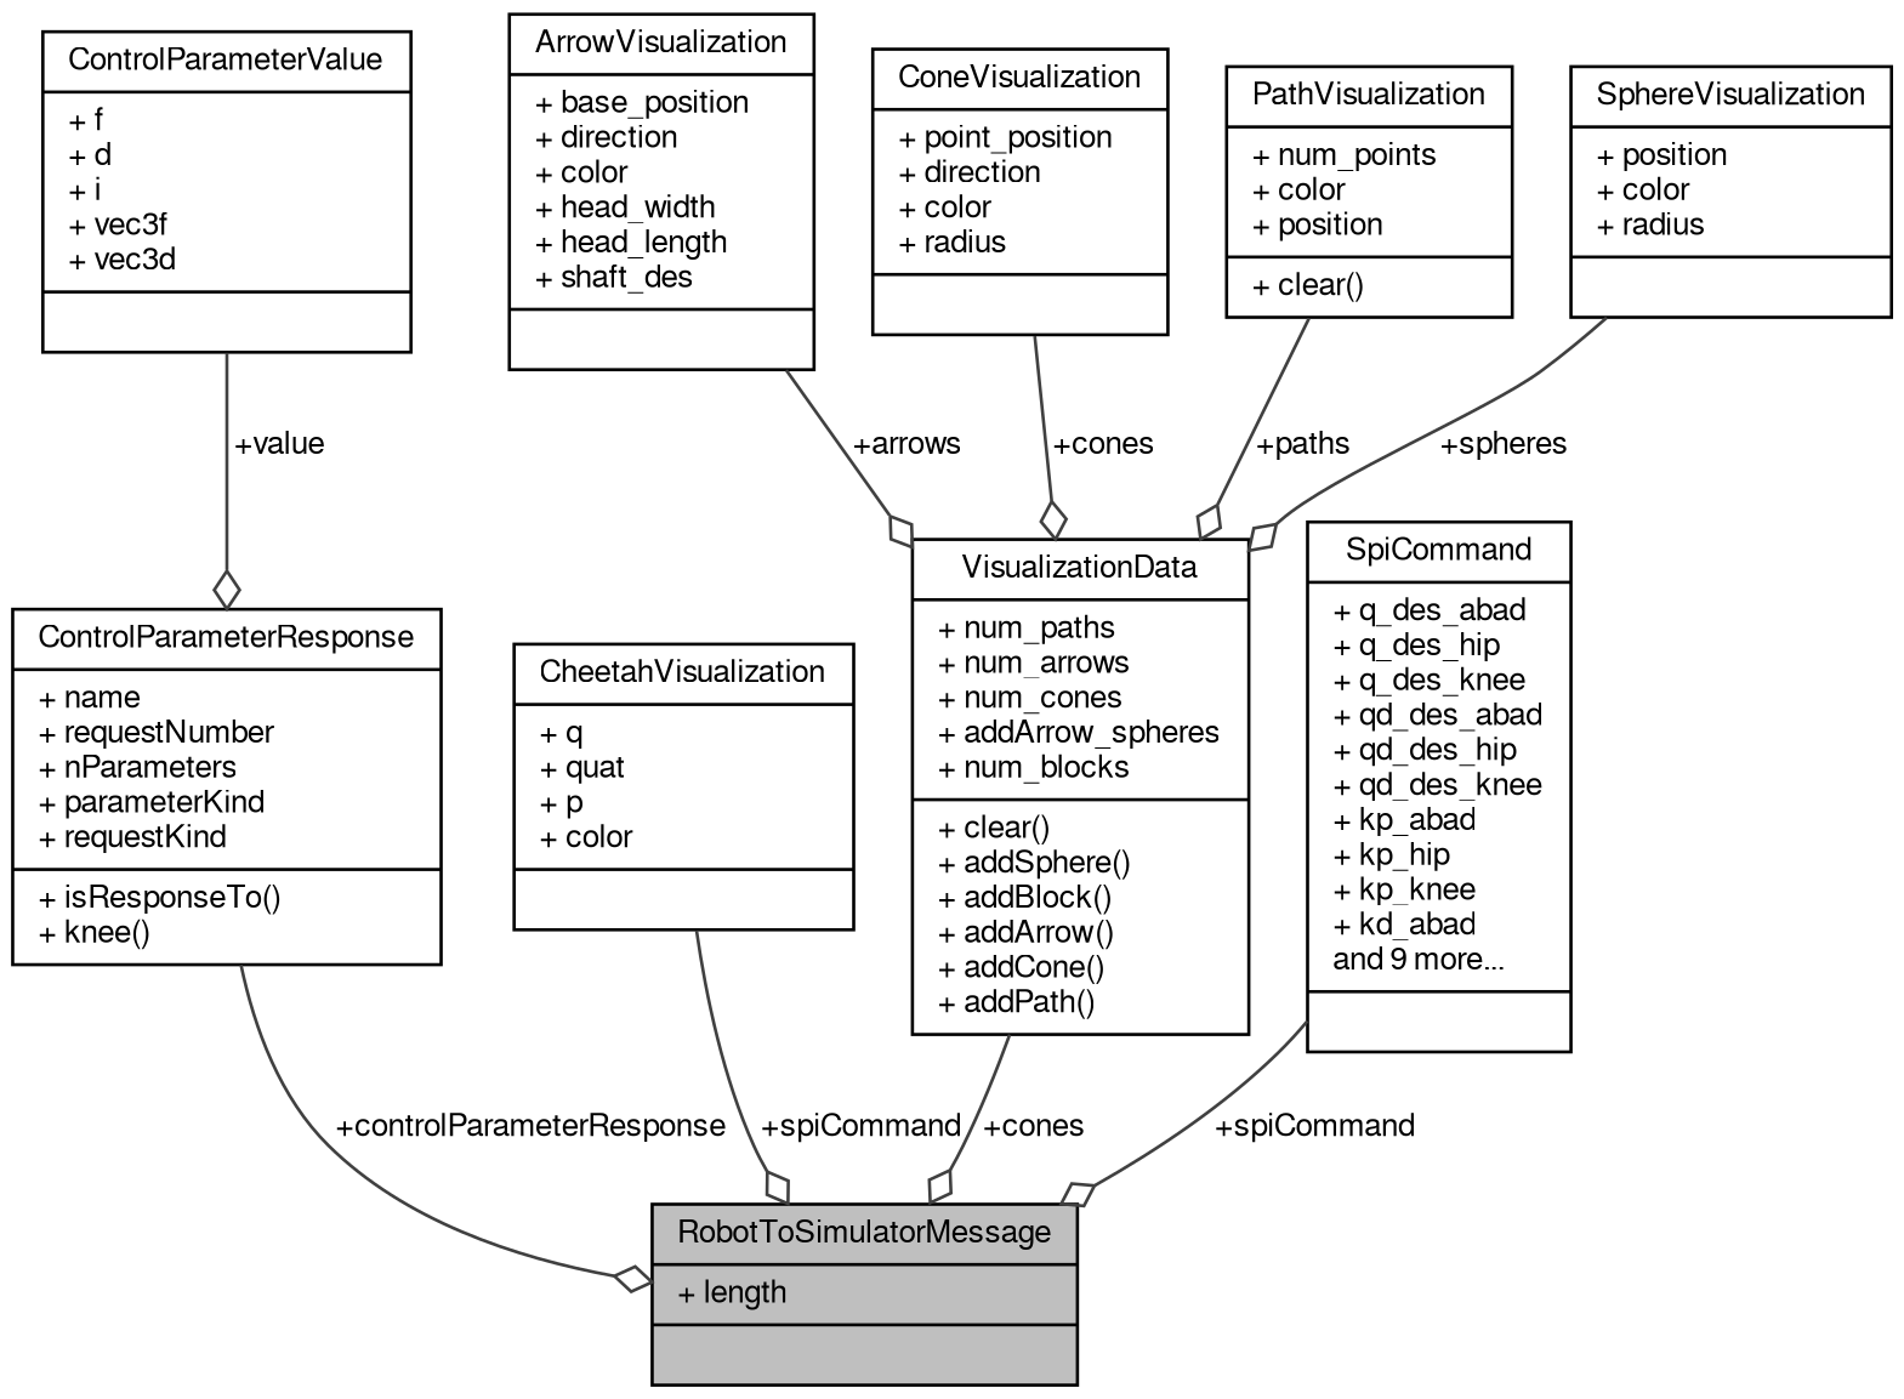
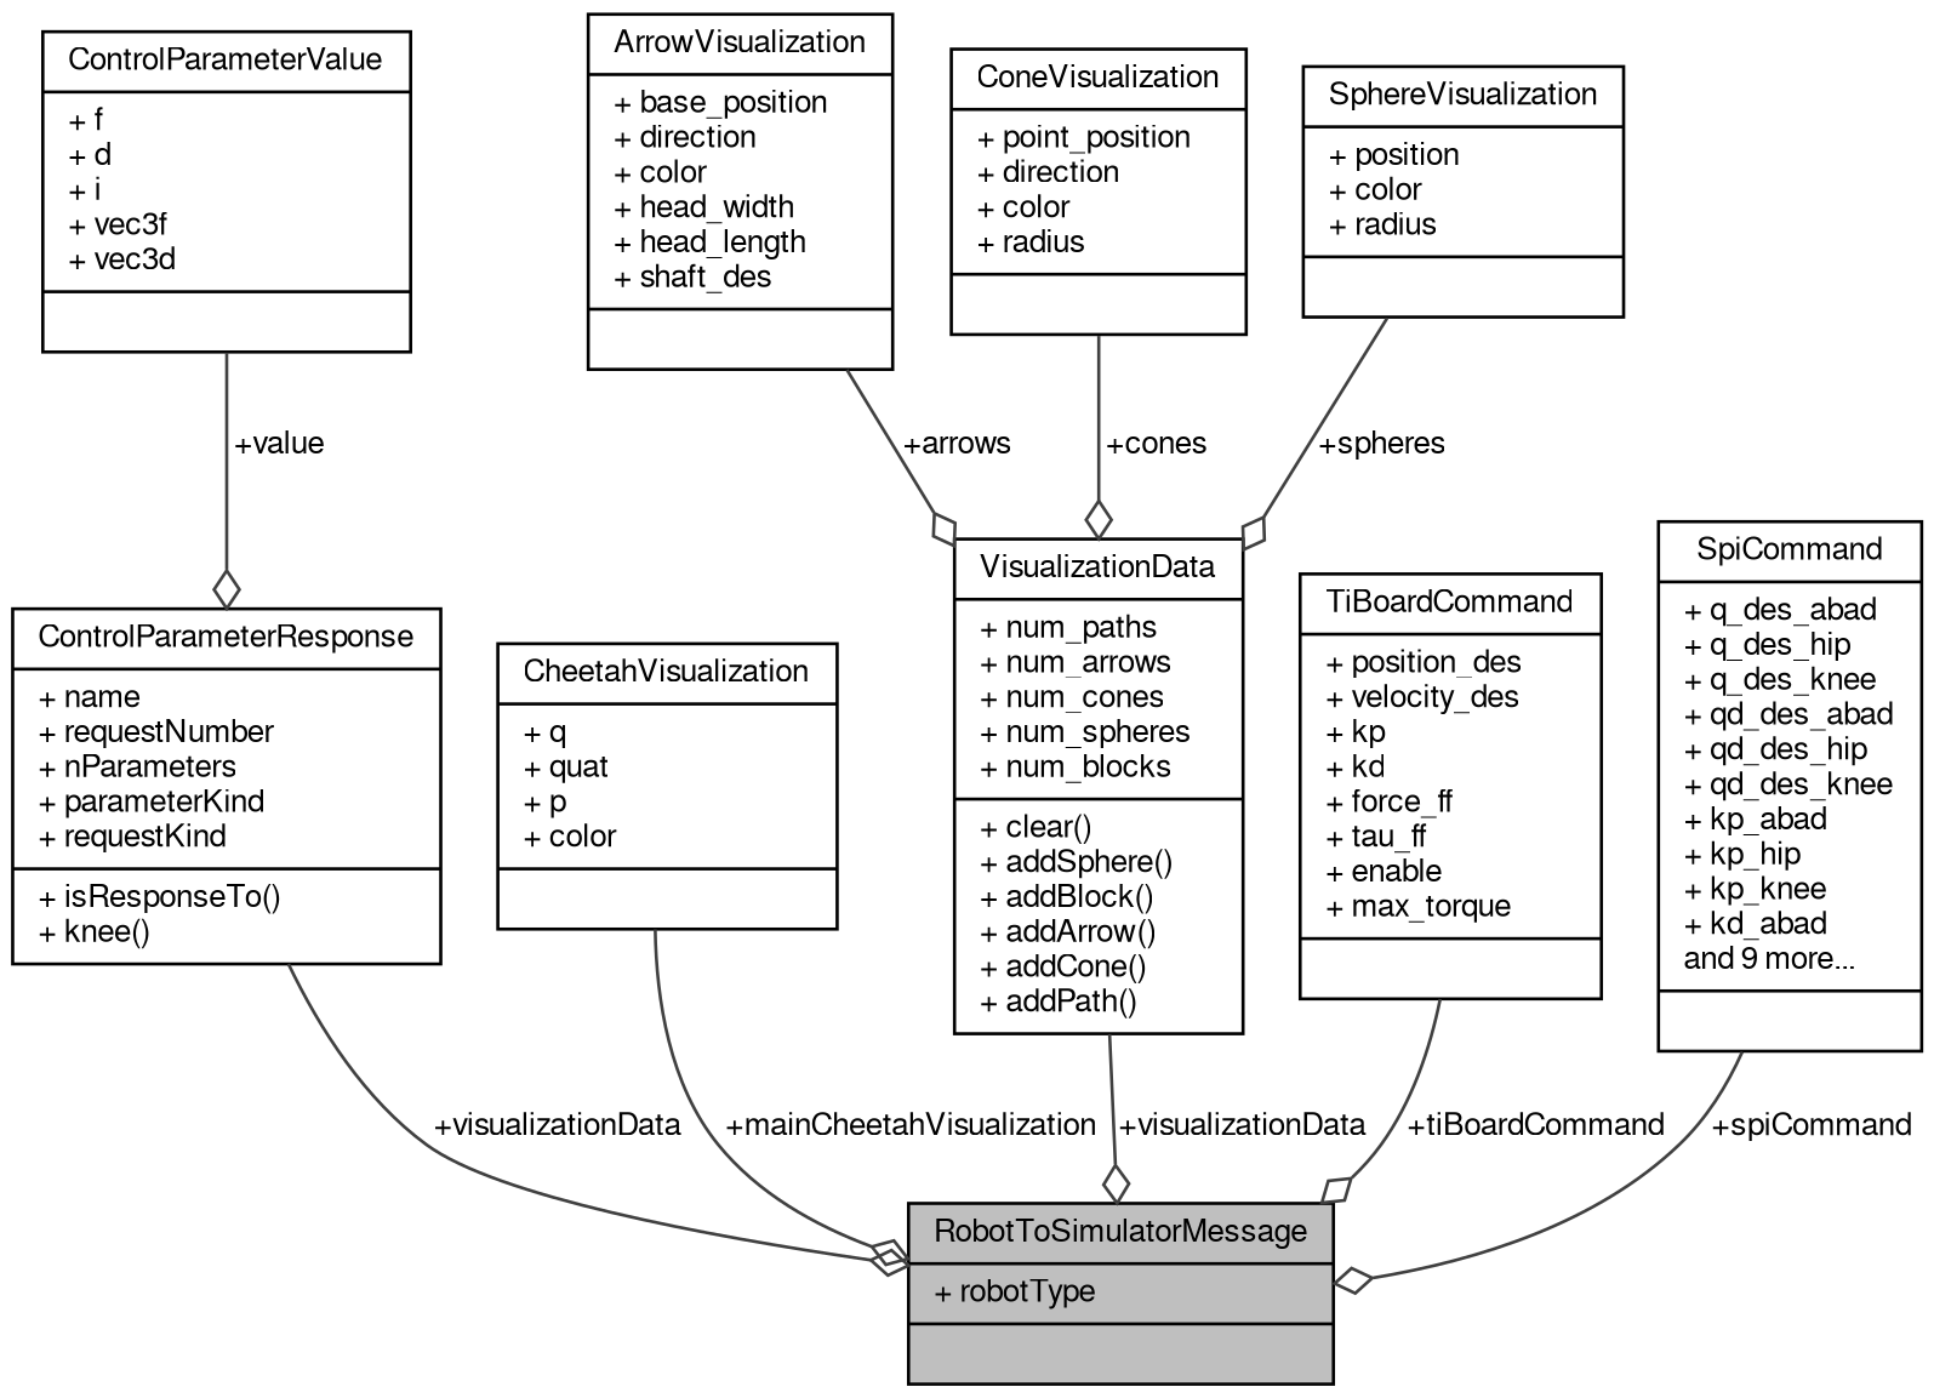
  digraph {
    node [color=black fillcolor=white fontname=FreeSans fontsize=10 shape=record style=filled]
    edge [arrowhead=odiamond color=grey25 fontname=FreeSans fontsize=10 labelfontname=FreeSans labelfontsize=10 style=solid]
-   n1 [fillcolor=grey75 fontcolor=black height=0.2 label="{RobotToSimulatorMessage\n|+ length\l|}" width=0.4]
+   n1 [fillcolor=grey75 fontcolor=black height=0.2 label="{RobotToSimulatorMessage\n|+ robotType\l|}" width=0.4]
    n2 [height=0.2 label="{ControlParameterResponse\n|+ name\l+ requestNumber\l+ nParameters\l+ parameterKind\l+ requestKind\l|+ isResponseTo()\l+ knee()\l}" width=0.4]
    n3 [height=0.2 label="{ControlParameterValue\n|+ f\l+ d\l+ i\l+ vec3f\l+ vec3d\l|}" width=0.4]
    n4 [height=0.2 label="{CheetahVisualization\n|+ q\l+ quat\l+ p\l+ color\l|}" width=0.4]
-   n5 [height=0.2 label="{VisualizationData\n|+ num_paths\l+ num_arrows\l+ num_cones\l+ addArrow_spheres\l+ num_blocks\l|+ clear()\l+ addSphere()\l+ addBlock()\l+ addArrow()\l+ addCone()\l+ addPath()\l}" width=0.4]
+   n5 [height=0.2 label="{VisualizationData\n|+ num_paths\l+ num_arrows\l+ num_cones\l+ num_spheres\l+ num_blocks\l|+ clear()\l+ addSphere()\l+ addBlock()\l+ addArrow()\l+ addCone()\l+ addPath()\l}" width=0.4]
    n6 [height=0.2 label="{ArrowVisualization\n|+ base_position\l+ direction\l+ color\l+ head_width\l+ head_length\l+ shaft_des\l|}" width=0.4]
    n7 [height=0.2 label="{ConeVisualization\n|+ point_position\l+ direction\l+ color\l+ radius\l|}" width=0.4]
-   n8 [height=0.2 label="{PathVisualization\n|+ num_points\l+ color\l+ position\l|+ clear()\l}" width=0.4]
    n9 [height=0.2 label="{SphereVisualization\n|+ position\l+ color\l+ radius\l|}" width=0.4]
+   n10 [height=0.2 label="{TiBoardCommand\n|+ position_des\l+ velocity_des\l+ kp\l+ kd\l+ force_ff\l+ tau_ff\l+ enable\l+ max_torque\l|}" width=0.4]
    n11 [height=0.2 label="{SpiCommand\n|+ q_des_abad\l+ q_des_hip\l+ q_des_knee\l+ qd_des_abad\l+ qd_des_hip\l+ qd_des_knee\l+ kp_abad\l+ kp_hip\l+ kp_knee\l+ kd_abad\land 9 more...\l|}" width=0.4]
-   n2 -> n1 [label=" +controlParameterResponse"]
+   n2 -> n1 [label=" +visualizationData"]
    n3 -> n2 [label=" +value"]
-   n4 -> n1 [label=" +spiCommand"]
-   n5 -> n1 [label=" +cones"]
+   n4 -> n1 [label=" +mainCheetahVisualization"]
+   n5 -> n1 [label=" +visualizationData"]
    n6 -> n5 [label=" +arrows"]
    n7 -> n5 [label=" +cones"]
-   n8 -> n5 [label=" +paths"]
    n9 -> n5 [label=" +spheres"]
+   n10 -> n1 [label=" +tiBoardCommand"]
    n11 -> n1 [label=" +spiCommand"]
  }
